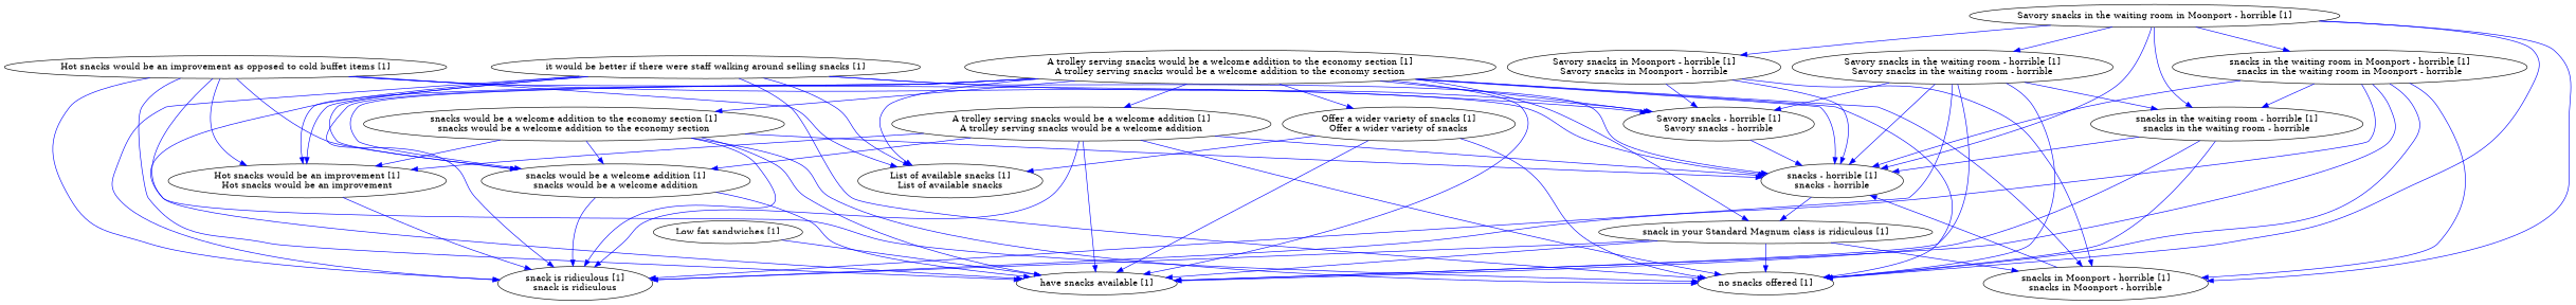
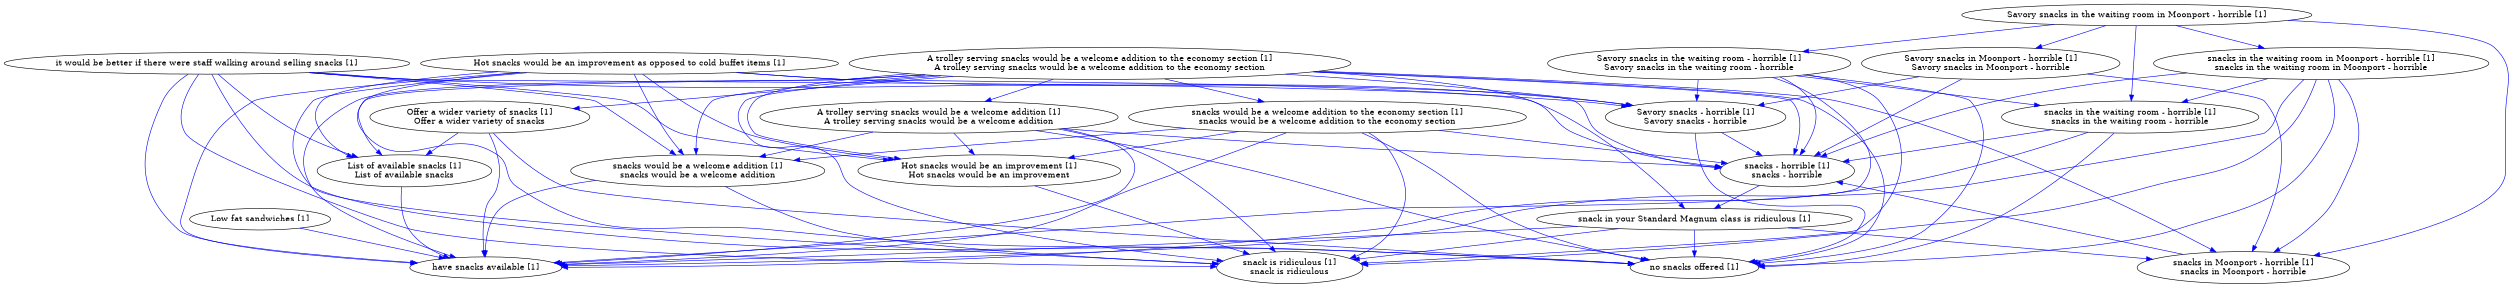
  digraph {
    edge [color=blue]
    "A trolley serving snacks would be a welcome addition to the economy section [1]\nA trolley serving snacks would be a welcome addition to the economy section"
    "A trolley serving snacks would be a welcome addition [1]\nA trolley serving snacks would be a welcome addition"
    "snacks would be a welcome addition [1]\nsnacks would be a welcome addition"
    "snacks would be a welcome addition to the economy section [1]\nsnacks would be a welcome addition to the economy section"
    "Hot snacks would be an improvement [1]\nHot snacks would be an improvement"
    "List of available snacks [1]\nList of available snacks"
    "Offer a wider variety of snacks [1]\nOffer a wider variety of snacks"
    "Savory snacks - horrible [1]\nSavory snacks - horrible"
    "snacks - horrible [1]\nsnacks - horrible"
    "snacks in Moonport - horrible [1]\nsnacks in Moonport - horrible"
    "have snacks available [1]"
    "no snacks offered [1]"
    "snack in your Standard Magnum class is ridiculous [1]"
    "snack is ridiculous [1]\nsnack is ridiculous"
    "Hot snacks would be an improvement as opposed to cold buffet items [1]"
    "Low fat sandwiches [1]"
    "Savory snacks in the waiting room in Moonport - horrible [1]"
    "Savory snacks in Moonport - horrible [1]\nSavory snacks in Moonport - horrible"
    "Savory snacks in the waiting room - horrible [1]\nSavory snacks in the waiting room - horrible"
    "snacks in the waiting room - horrible [1]\nsnacks in the waiting room - horrible"
    "snacks in the waiting room in Moonport - horrible [1]\nsnacks in the waiting room in Moonport - horrible"
    "it would be better if there were staff walking around selling snacks [1]"
    "A trolley serving snacks would be a welcome addition to the economy section [1]\nA trolley serving snacks would be a welcome addition to the economy section" -> "A trolley serving snacks would be a welcome addition [1]\nA trolley serving snacks would be a welcome addition"
    "A trolley serving snacks would be a welcome addition to the economy section [1]\nA trolley serving snacks would be a welcome addition to the economy section" -> "snacks would be a welcome addition [1]\nsnacks would be a welcome addition"
    "A trolley serving snacks would be a welcome addition to the economy section [1]\nA trolley serving snacks would be a welcome addition to the economy section" -> "snacks would be a welcome addition to the economy section [1]\nsnacks would be a welcome addition to the economy section"
    "A trolley serving snacks would be a welcome addition to the economy section [1]\nA trolley serving snacks would be a welcome addition to the economy section" -> "Hot snacks would be an improvement [1]\nHot snacks would be an improvement"
    "A trolley serving snacks would be a welcome addition to the economy section [1]\nA trolley serving snacks would be a welcome addition to the economy section" -> "List of available snacks [1]\nList of available snacks"
    "A trolley serving snacks would be a welcome addition to the economy section [1]\nA trolley serving snacks would be a welcome addition to the economy section" -> "Offer a wider variety of snacks [1]\nOffer a wider variety of snacks"
    "A trolley serving snacks would be a welcome addition to the economy section [1]\nA trolley serving snacks would be a welcome addition to the economy section" -> "Savory snacks - horrible [1]\nSavory snacks - horrible"
    "A trolley serving snacks would be a welcome addition to the economy section [1]\nA trolley serving snacks would be a welcome addition to the economy section" -> "snacks - horrible [1]\nsnacks - horrible"
    "A trolley serving snacks would be a welcome addition to the economy section [1]\nA trolley serving snacks would be a welcome addition to the economy section" -> "snacks in Moonport - horrible [1]\nsnacks in Moonport - horrible"
    "A trolley serving snacks would be a welcome addition to the economy section [1]\nA trolley serving snacks would be a welcome addition to the economy section" -> "have snacks available [1]"
    "A trolley serving snacks would be a welcome addition to the economy section [1]\nA trolley serving snacks would be a welcome addition to the economy section" -> "no snacks offered [1]"
    "A trolley serving snacks would be a welcome addition to the economy section [1]\nA trolley serving snacks would be a welcome addition to the economy section" -> "snack in your Standard Magnum class is ridiculous [1]"
    "A trolley serving snacks would be a welcome addition to the economy section [1]\nA trolley serving snacks would be a welcome addition to the economy section" -> "snack is ridiculous [1]\nsnack is ridiculous"
    "A trolley serving snacks would be a welcome addition [1]\nA trolley serving snacks would be a welcome addition" -> "snacks would be a welcome addition [1]\nsnacks would be a welcome addition"
    "A trolley serving snacks would be a welcome addition [1]\nA trolley serving snacks would be a welcome addition" -> "Hot snacks would be an improvement [1]\nHot snacks would be an improvement"
    "A trolley serving snacks would be a welcome addition [1]\nA trolley serving snacks would be a welcome addition" -> "snacks - horrible [1]\nsnacks - horrible"
    "A trolley serving snacks would be a welcome addition [1]\nA trolley serving snacks would be a welcome addition" -> "have snacks available [1]"
    "A trolley serving snacks would be a welcome addition [1]\nA trolley serving snacks would be a welcome addition" -> "no snacks offered [1]"
    "A trolley serving snacks would be a welcome addition [1]\nA trolley serving snacks would be a welcome addition" -> "snack is ridiculous [1]\nsnack is ridiculous"
    "snacks would be a welcome addition [1]\nsnacks would be a welcome addition" -> "have snacks available [1]"
    "snacks would be a welcome addition [1]\nsnacks would be a welcome addition" -> "snack is ridiculous [1]\nsnack is ridiculous"
    "snacks would be a welcome addition to the economy section [1]\nsnacks would be a welcome addition to the economy section" -> "snacks would be a welcome addition [1]\nsnacks would be a welcome addition"
    "snacks would be a welcome addition to the economy section [1]\nsnacks would be a welcome addition to the economy section" -> "Hot snacks would be an improvement [1]\nHot snacks would be an improvement"
    "snacks would be a welcome addition to the economy section [1]\nsnacks would be a welcome addition to the economy section" -> "snacks - horrible [1]\nsnacks - horrible"
    "snacks would be a welcome addition to the economy section [1]\nsnacks would be a welcome addition to the economy section" -> "have snacks available [1]"
    "snacks would be a welcome addition to the economy section [1]\nsnacks would be a welcome addition to the economy section" -> "no snacks offered [1]"
    "snacks would be a welcome addition to the economy section [1]\nsnacks would be a welcome addition to the economy section" -> "snack is ridiculous [1]\nsnack is ridiculous"
    "Hot snacks would be an improvement [1]\nHot snacks would be an improvement" -> "snack is ridiculous [1]\nsnack is ridiculous"
+   "List of available snacks [1]\nList of available snacks" -> "have snacks available [1]"
    "Offer a wider variety of snacks [1]\nOffer a wider variety of snacks" -> "List of available snacks [1]\nList of available snacks"
    "Offer a wider variety of snacks [1]\nOffer a wider variety of snacks" -> "have snacks available [1]"
    "Offer a wider variety of snacks [1]\nOffer a wider variety of snacks" -> "no snacks offered [1]"
    "Savory snacks - horrible [1]\nSavory snacks - horrible" -> "snacks - horrible [1]\nsnacks - horrible"
    "snacks - horrible [1]\nsnacks - horrible" -> "snack in your Standard Magnum class is ridiculous [1]"
    "snacks in Moonport - horrible [1]\nsnacks in Moonport - horrible" -> "snacks - horrible [1]\nsnacks - horrible"
    "snack in your Standard Magnum class is ridiculous [1]" -> "snacks in Moonport - horrible [1]\nsnacks in Moonport - horrible"
    "snack in your Standard Magnum class is ridiculous [1]" -> "have snacks available [1]"
    "snack in your Standard Magnum class is ridiculous [1]" -> "no snacks offered [1]"
    "snack in your Standard Magnum class is ridiculous [1]" -> "snack is ridiculous [1]\nsnack is ridiculous"
    "Hot snacks would be an improvement as opposed to cold buffet items [1]" -> "snacks would be a welcome addition [1]\nsnacks would be a welcome addition"
    "Hot snacks would be an improvement as opposed to cold buffet items [1]" -> "Hot snacks would be an improvement [1]\nHot snacks would be an improvement"
    "Hot snacks would be an improvement as opposed to cold buffet items [1]" -> "List of available snacks [1]\nList of available snacks"
    "Hot snacks would be an improvement as opposed to cold buffet items [1]" -> "Savory snacks - horrible [1]\nSavory snacks - horrible"
    "Hot snacks would be an improvement as opposed to cold buffet items [1]" -> "snacks - horrible [1]\nsnacks - horrible"
    "Hot snacks would be an improvement as opposed to cold buffet items [1]" -> "have snacks available [1]"
    "Hot snacks would be an improvement as opposed to cold buffet items [1]" -> "no snacks offered [1]"
    "Hot snacks would be an improvement as opposed to cold buffet items [1]" -> "snack is ridiculous [1]\nsnack is ridiculous"
    "Low fat sandwiches [1]" -> "have snacks available [1]"
-   "Savory snacks in the waiting room in Moonport - horrible [1]" -> "snacks - horrible [1]\nsnacks - horrible"
    "Savory snacks in the waiting room in Moonport - horrible [1]" -> "snacks in Moonport - horrible [1]\nsnacks in Moonport - horrible"
-   "Savory snacks in the waiting room in Moonport - horrible [1]" -> "no snacks offered [1]"
+   "Savory snacks - horrible [1]\nSavory snacks - horrible" -> "no snacks offered [1]"
    "Savory snacks in the waiting room in Moonport - horrible [1]" -> "Savory snacks in Moonport - horrible [1]\nSavory snacks in Moonport - horrible"
    "Savory snacks in the waiting room in Moonport - horrible [1]" -> "Savory snacks in the waiting room - horrible [1]\nSavory snacks in the waiting room - horrible"
    "Savory snacks in the waiting room in Moonport - horrible [1]" -> "snacks in the waiting room - horrible [1]\nsnacks in the waiting room - horrible"
    "Savory snacks in the waiting room in Moonport - horrible [1]" -> "snacks in the waiting room in Moonport - horrible [1]\nsnacks in the waiting room in Moonport - horrible"
    "Savory snacks in Moonport - horrible [1]\nSavory snacks in Moonport - horrible" -> "Savory snacks - horrible [1]\nSavory snacks - horrible"
    "Savory snacks in Moonport - horrible [1]\nSavory snacks in Moonport - horrible" -> "snacks - horrible [1]\nsnacks - horrible"
    "Savory snacks in Moonport - horrible [1]\nSavory snacks in Moonport - horrible" -> "snacks in Moonport - horrible [1]\nsnacks in Moonport - horrible"
    "Savory snacks in the waiting room - horrible [1]\nSavory snacks in the waiting room - horrible" -> "Savory snacks - horrible [1]\nSavory snacks - horrible"
    "Savory snacks in the waiting room - horrible [1]\nSavory snacks in the waiting room - horrible" -> "snacks - horrible [1]\nsnacks - horrible"
    "Savory snacks in the waiting room - horrible [1]\nSavory snacks in the waiting room - horrible" -> "have snacks available [1]"
    "Savory snacks in the waiting room - horrible [1]\nSavory snacks in the waiting room - horrible" -> "no snacks offered [1]"
    "Savory snacks in the waiting room - horrible [1]\nSavory snacks in the waiting room - horrible" -> "snack is ridiculous [1]\nsnack is ridiculous"
    "Savory snacks in the waiting room - horrible [1]\nSavory snacks in the waiting room - horrible" -> "snacks in the waiting room - horrible [1]\nsnacks in the waiting room - horrible"
    "snacks in the waiting room - horrible [1]\nsnacks in the waiting room - horrible" -> "snacks - horrible [1]\nsnacks - horrible"
    "snacks in the waiting room - horrible [1]\nsnacks in the waiting room - horrible" -> "have snacks available [1]"
    "snacks in the waiting room - horrible [1]\nsnacks in the waiting room - horrible" -> "no snacks offered [1]"
    "snacks in the waiting room in Moonport - horrible [1]\nsnacks in the waiting room in Moonport - horrible" -> "snacks - horrible [1]\nsnacks - horrible"
    "snacks in the waiting room in Moonport - horrible [1]\nsnacks in the waiting room in Moonport - horrible" -> "snacks in Moonport - horrible [1]\nsnacks in Moonport - horrible"
    "snacks in the waiting room in Moonport - horrible [1]\nsnacks in the waiting room in Moonport - horrible" -> "have snacks available [1]"
    "snacks in the waiting room in Moonport - horrible [1]\nsnacks in the waiting room in Moonport - horrible" -> "no snacks offered [1]"
    "snacks in the waiting room in Moonport - horrible [1]\nsnacks in the waiting room in Moonport - horrible" -> "snack is ridiculous [1]\nsnack is ridiculous"
    "snacks in the waiting room in Moonport - horrible [1]\nsnacks in the waiting room in Moonport - horrible" -> "snacks in the waiting room - horrible [1]\nsnacks in the waiting room - horrible"
    "it would be better if there were staff walking around selling snacks [1]" -> "snacks would be a welcome addition [1]\nsnacks would be a welcome addition"
    "it would be better if there were staff walking around selling snacks [1]" -> "Hot snacks would be an improvement [1]\nHot snacks would be an improvement"
    "it would be better if there were staff walking around selling snacks [1]" -> "List of available snacks [1]\nList of available snacks"
    "it would be better if there were staff walking around selling snacks [1]" -> "Savory snacks - horrible [1]\nSavory snacks - horrible"
    "it would be better if there were staff walking around selling snacks [1]" -> "snacks - horrible [1]\nsnacks - horrible"
    "it would be better if there were staff walking around selling snacks [1]" -> "have snacks available [1]"
    "it would be better if there were staff walking around selling snacks [1]" -> "no snacks offered [1]"
    "it would be better if there were staff walking around selling snacks [1]" -> "snack is ridiculous [1]\nsnack is ridiculous"
  }
